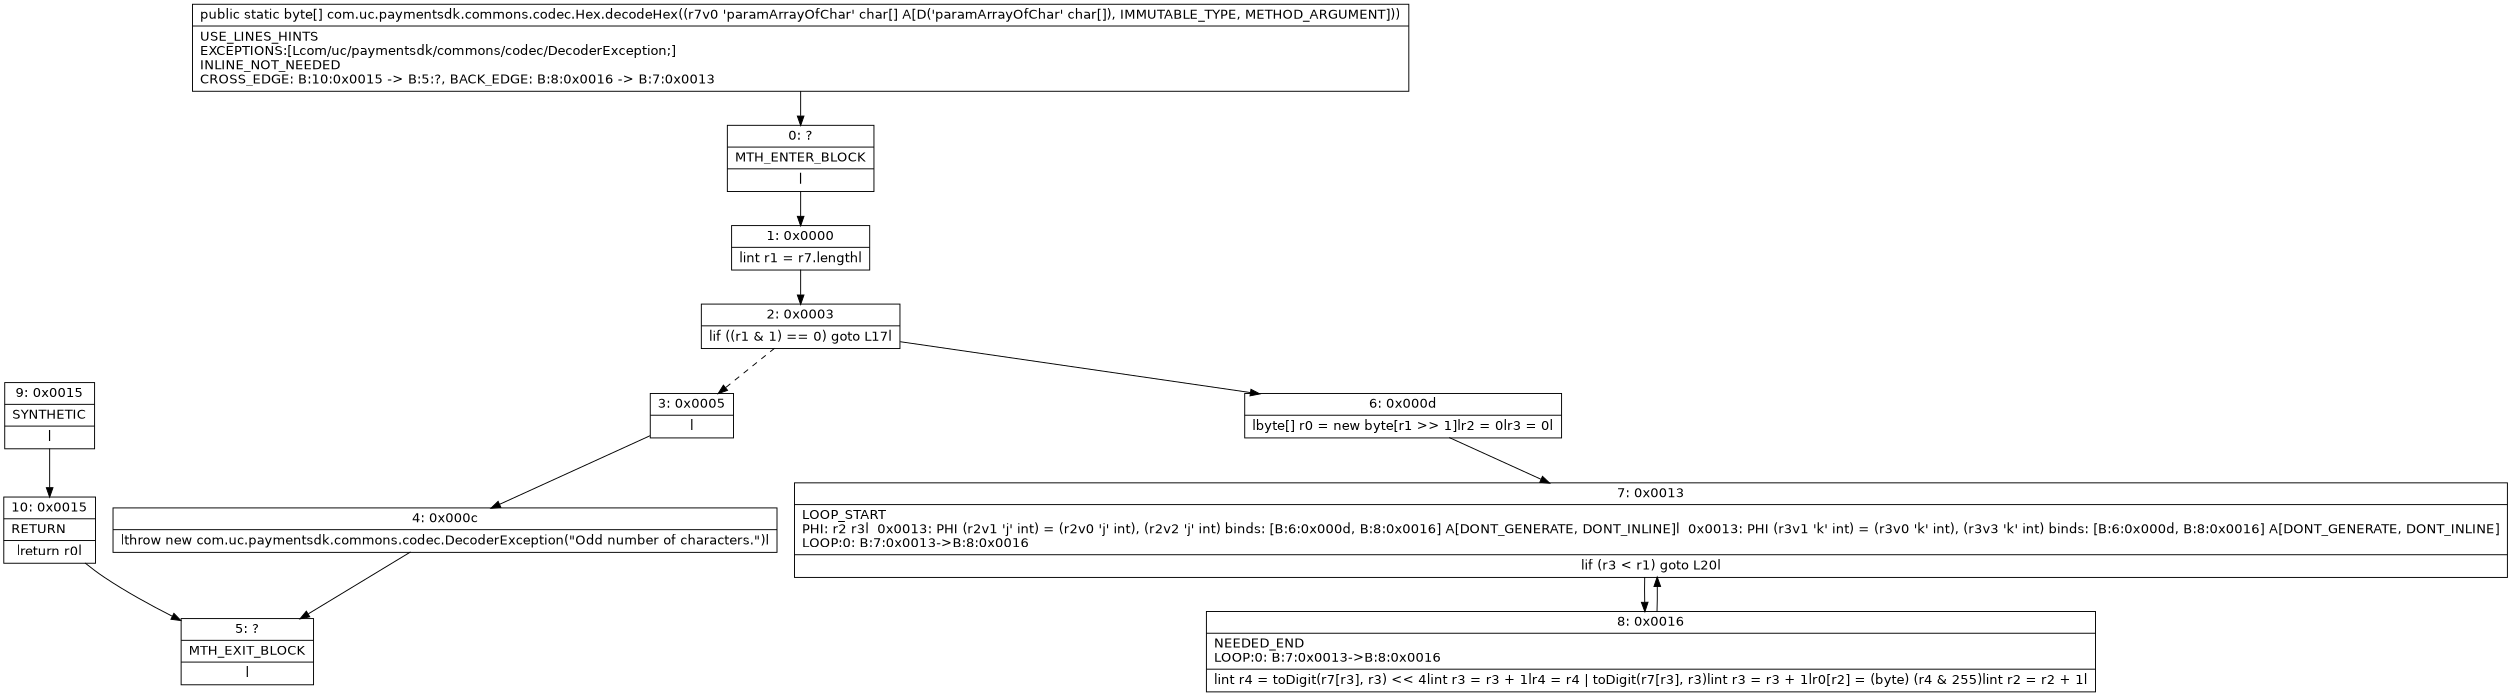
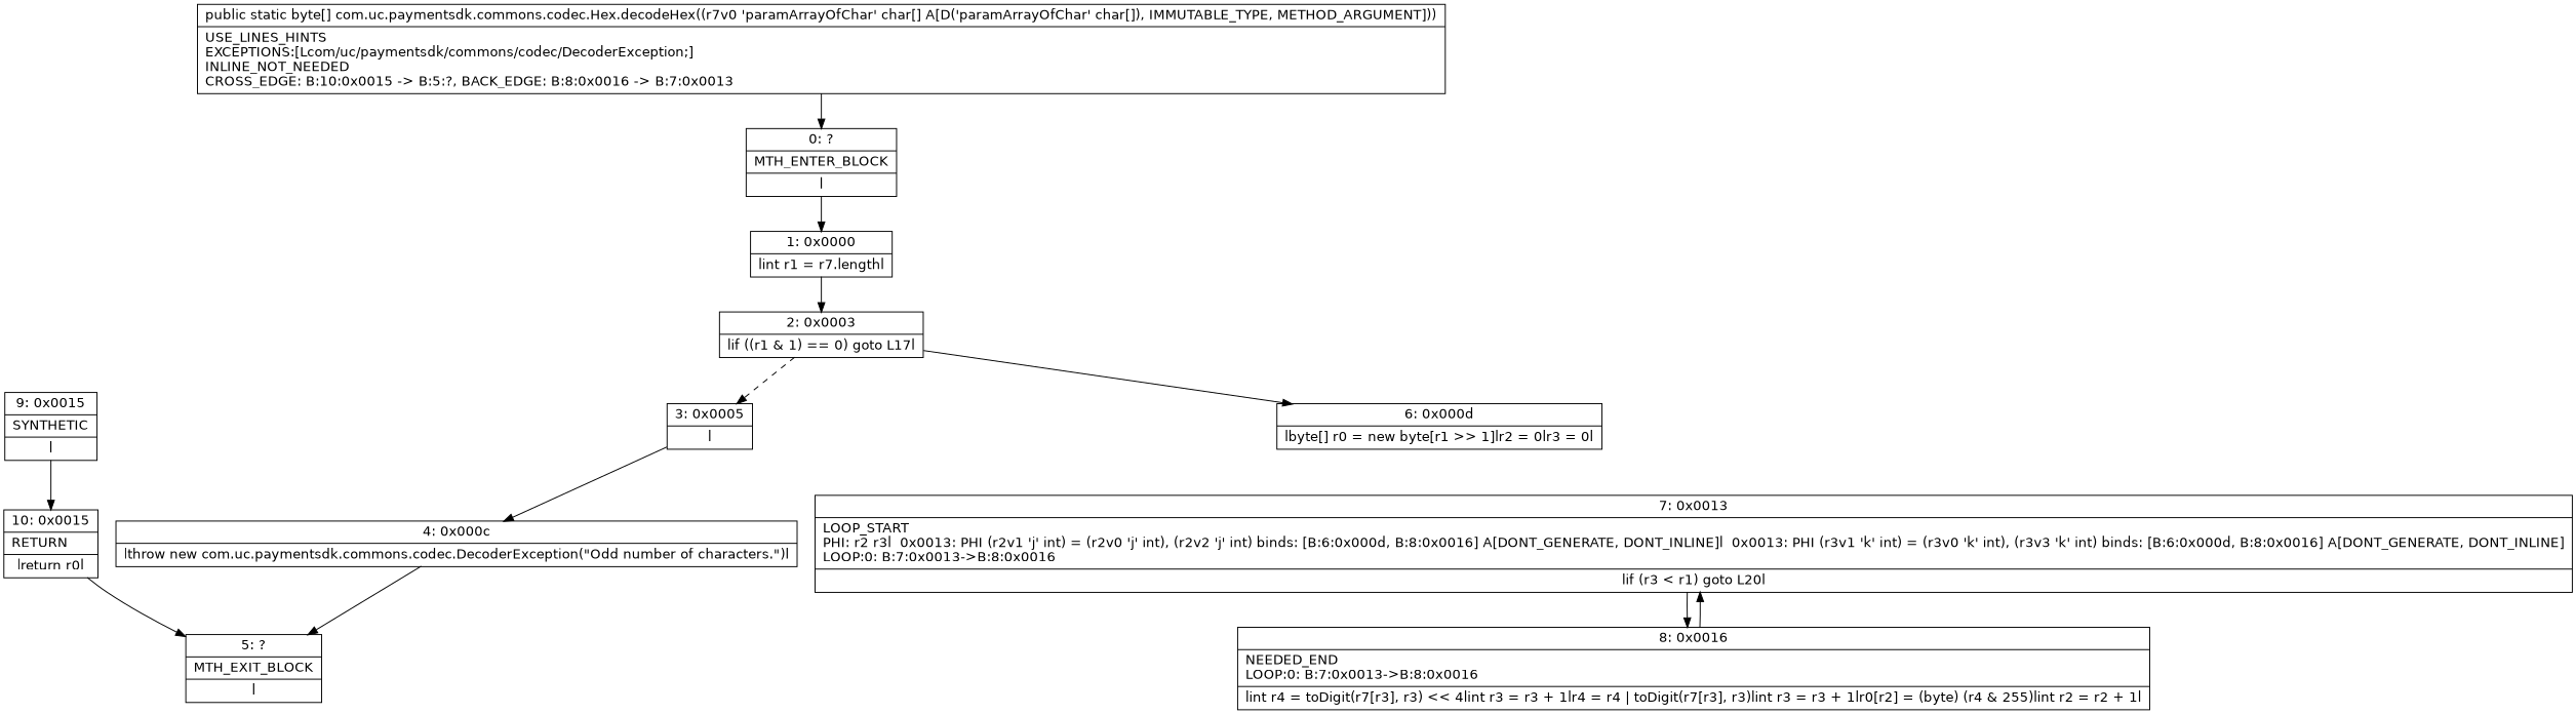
  digraph {
    fontname="DejaVu Sans"
    node [fontname="DejaVu Sans" shape=record]
    edge [fontname="DejaVu Sans"]
    n1 [label="{0\:\ ?|MTH_ENTER_BLOCK\l|l}"]
    n2 [label="{1\:\ 0x0000|lint r1 = r7.lengthl}"]
    n3 [label="{2\:\ 0x0003|lif ((r1 & 1) == 0) goto L17l}"]
    n4 [label="{3\:\ 0x0005|l}"]
    n5 [label="{6\:\ 0x000d|lbyte[] r0 = new byte[r1 \>\> 1]lr2 = 0lr3 = 0l}"]
    n6 [label="{4\:\ 0x000c|lthrow new com.uc.paymentsdk.commons.codec.DecoderException(\"Odd number of characters.\")l}"]
    n7 [label="{7\:\ 0x0013|LOOP_START\lPHI: r2 r3l  0x0013: PHI (r2v1 'j' int) = (r2v0 'j' int), (r2v2 'j' int) binds: [B:6:0x000d, B:8:0x0016] A[DONT_GENERATE, DONT_INLINE]l  0x0013: PHI (r3v1 'k' int) = (r3v0 'k' int), (r3v3 'k' int) binds: [B:6:0x000d, B:8:0x0016] A[DONT_GENERATE, DONT_INLINE]\lLOOP:0: B:7:0x0013\-\>B:8:0x0016\l|lif (r3 \< r1) goto L20l}"]
    n8 [label="{5\:\ ?|MTH_EXIT_BLOCK\l|l}"]
    n9 [label="{8\:\ 0x0016|NEEDED_END\lLOOP:0: B:7:0x0013\-\>B:8:0x0016\l|lint r4 = toDigit(r7[r3], r3) \<\< 4lint r3 = r3 + 1lr4 = r4 \| toDigit(r7[r3], r3)lint r3 = r3 + 1lr0[r2] = (byte) (r4 & 255)lint r2 = r2 + 1l}"]
    n10 [label="{9\:\ 0x0015|SYNTHETIC\l|l}"]
    n11 [label="{10\:\ 0x0015|RETURN\l|lreturn r0l}"]
    n12 [label="{public static byte[] com.uc.paymentsdk.commons.codec.Hex.decodeHex((r7v0 'paramArrayOfChar' char[] A[D('paramArrayOfChar' char[]), IMMUTABLE_TYPE, METHOD_ARGUMENT]))  | USE_LINES_HINTS\lEXCEPTIONS:[Lcom\/uc\/paymentsdk\/commons\/codec\/DecoderException;]\lINLINE_NOT_NEEDED\lCROSS_EDGE: B:10:0x0015 \-\> B:5:?, BACK_EDGE: B:8:0x0016 \-\> B:7:0x0013\l}"]
    n1 -> n2
    n2 -> n3
    n3 -> n4 [style=dashed]
    n3 -> n5
    n4 -> n6
-   n5 -> n7
    n6 -> n8
    n7 -> n9
    n9 -> n7
    n10 -> n11
    n11 -> n8
    n12 -> n1
  }
